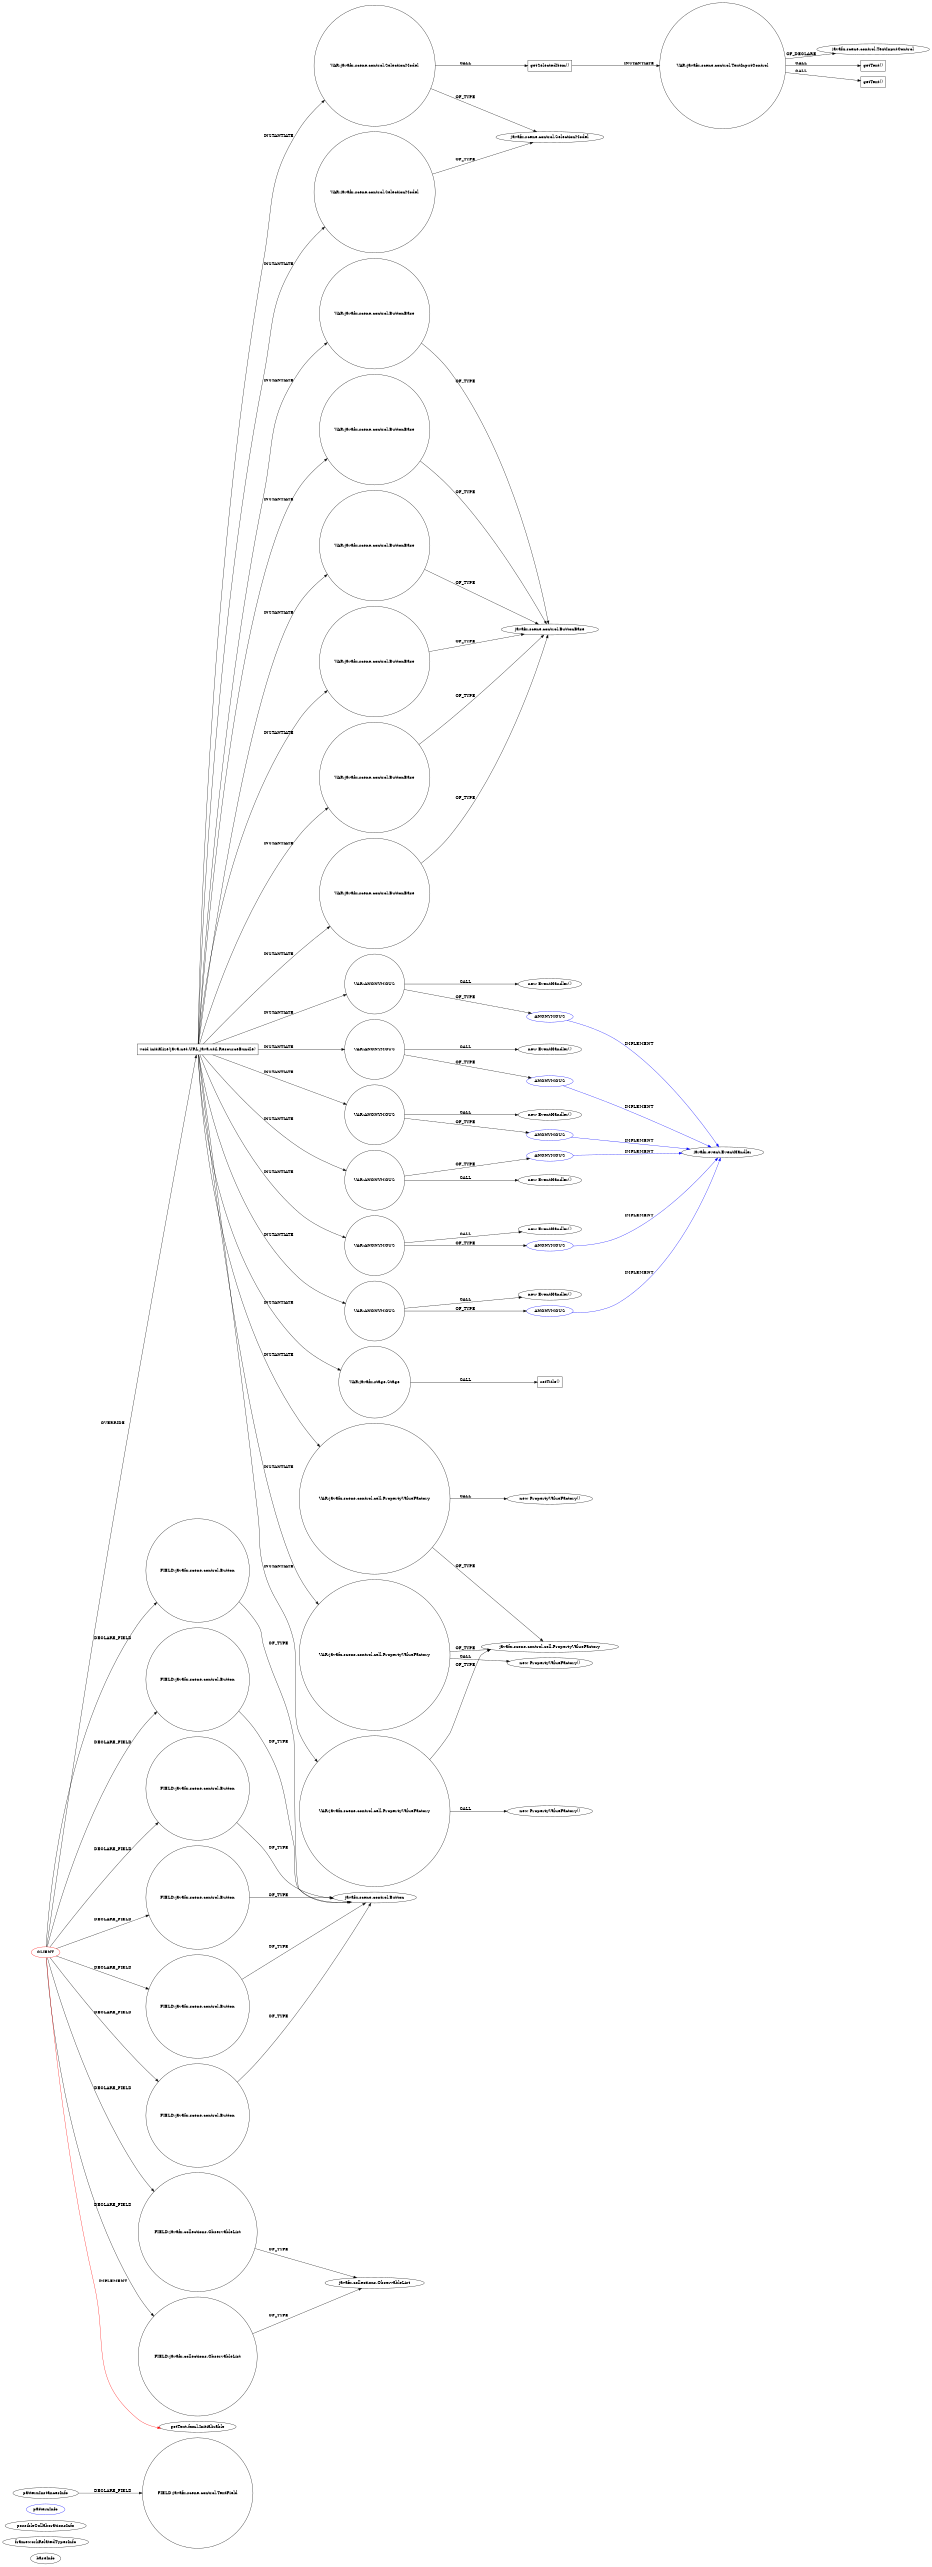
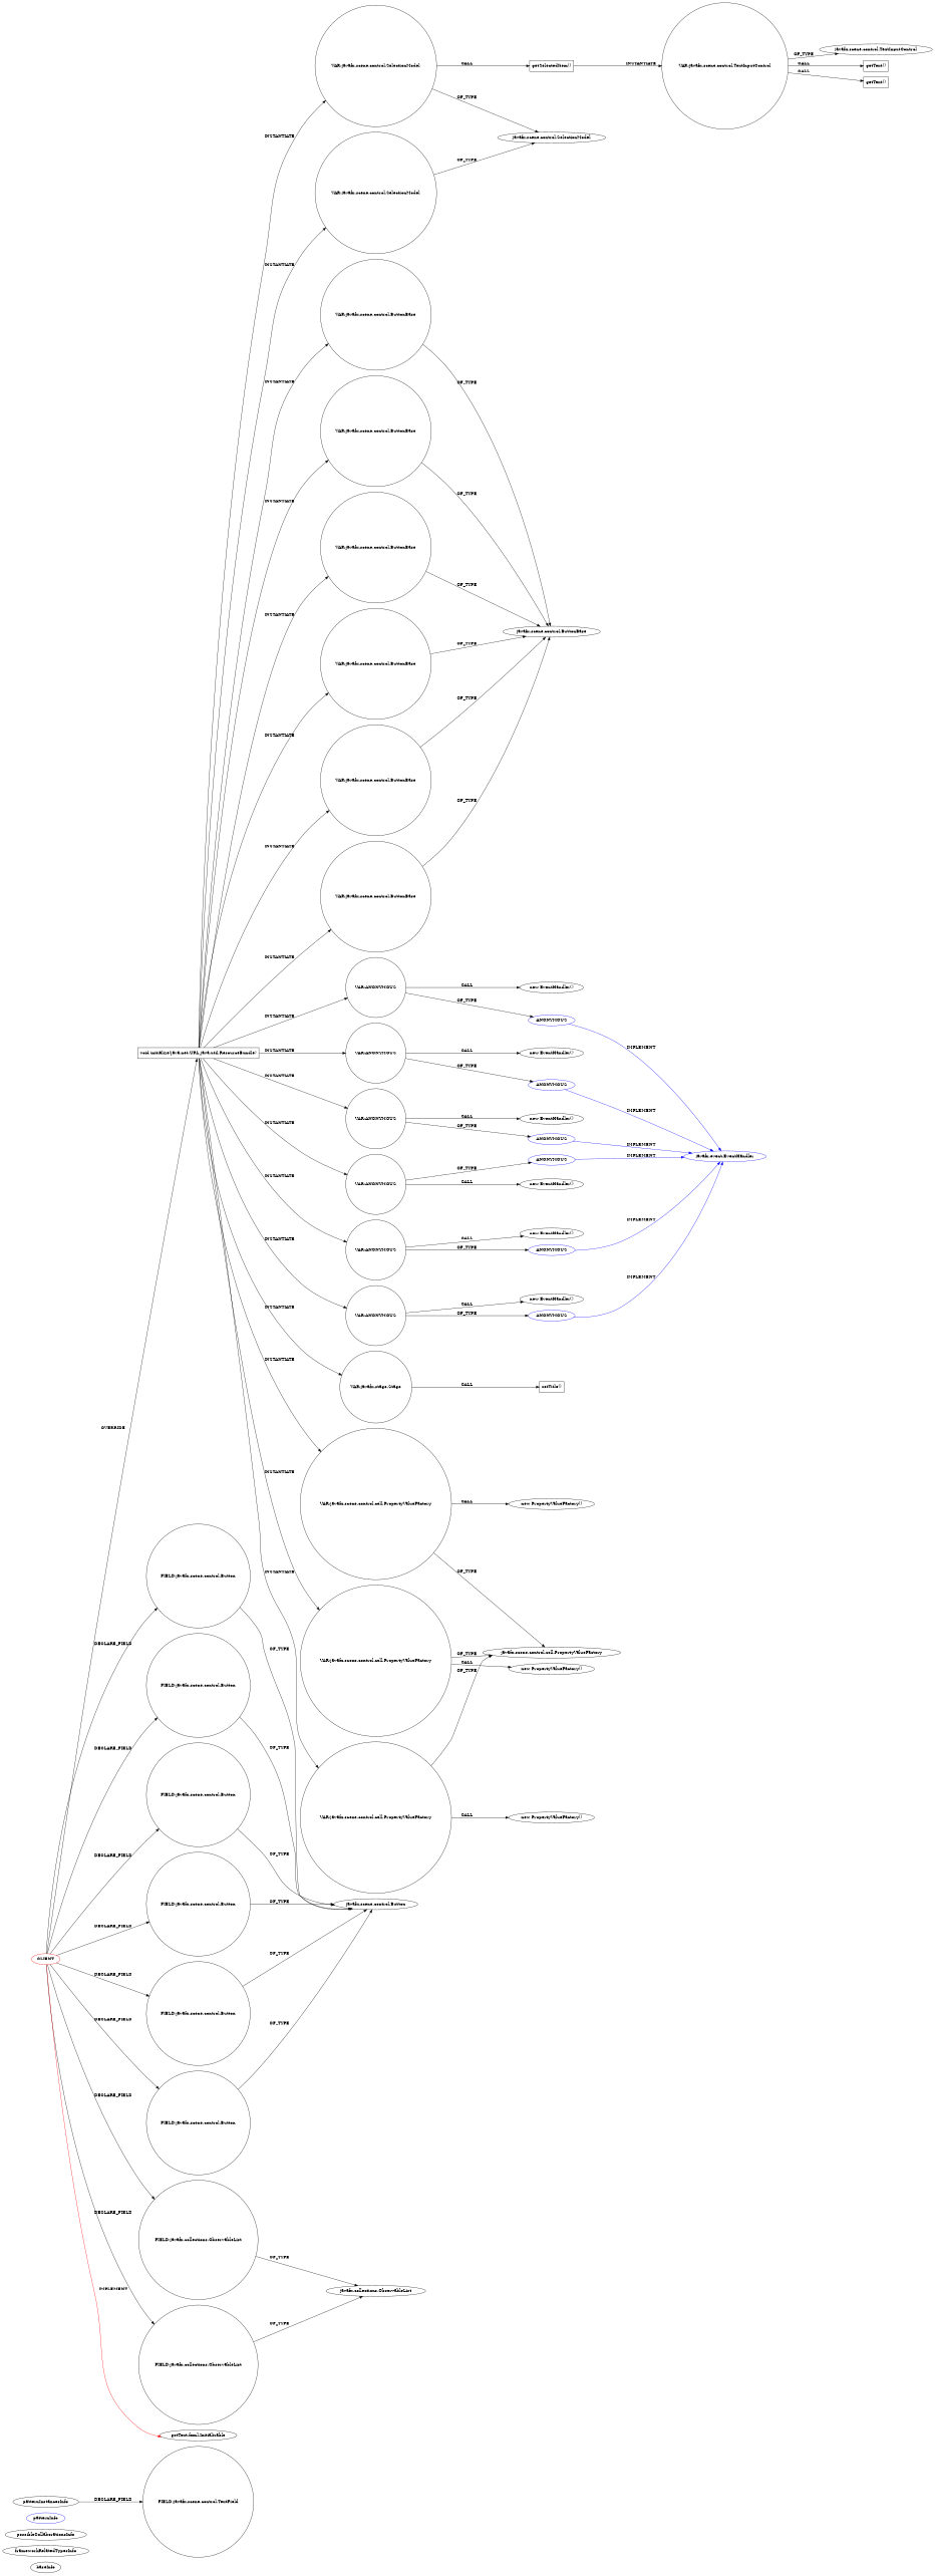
  digraph {
    rankdir=LR
    node [isFrameworkType=false vertexType=VARIABLE_EXPRESION]
    baseInfo [category=pattern graphId=1626 isAnonymous=false possibleRelation=true isFrameworkType="" vertexType=""]
    frameworkRelatedTypesInfo [0="javafx.fxml.Initializable" isFrameworkType="" vertexType=""]
    possibleCollaborationsInfo [0="1626~INSTANTIATION-OVERRIDING_METHOD_DECLARATION-~javafx.fxml.Initializable ~javafx.event.EventHandler ~false~true" 1="1626~INSTANTIATION-OVERRIDING_METHOD_DECLARATION-~javafx.fxml.Initializable ~javafx.event.EventHandler ~false~true" 2="1626~INSTANTIATION-OVERRIDING_METHOD_DECLARATION-~javafx.fxml.Initializable ~javafx.event.EventHandler ~false~true" 3="1626~INSTANTIATION-OVERRIDING_METHOD_DECLARATION-~javafx.fxml.Initializable ~javafx.event.EventHandler ~false~true" 4="1626~INSTANTIATION-OVERRIDING_METHOD_DECLARATION-~javafx.fxml.Initializable ~javafx.event.EventHandler ~false~true" 5="1626~INSTANTIATION-OVERRIDING_METHOD_DECLARATION-~javafx.fxml.Initializable ~javafx.event.EventHandler ~false~true" isFrameworkType="" vertexType=""]
    patternInfo [color=blue frequency=2.0 patternRootClient=0 isFrameworkType="" vertexType=""]
    patternInstancesInfo [0="diogocs1-FPessoais~/diogocs1-FPessoais/FPessoais-master/FinancasPessoais/src/app/controllers/HomeController.java~HomeController~2490" 1="crosswords-testEnvironment~/crosswords-testEnvironment/testEnvironment-master/src/GUI/MainController.java~MainController~2315" isFrameworkType="" vertexType=""]
    n6 [label="FIELD:javafx.scene.control.TextField" shape=circle vertexType=FIELD_DECLARATION]
    n7 [label="javafx.scene.control.cell.PropertyValueFactory" vertexType=FRAMEWORK_CLASS_TYPE]
    n8 [label="VAR:javafx.scene.control.cell.PropertyValueFactory" shape=circle]
    n9 [label="new PropertyValueFactory()" vertexType=CONSTRUCTOR_CALL]
    n10 [label="void initialize(java.net.URL,java.util.ResourceBundle)" shape=box vertexType=OVERRIDING_METHOD_DECLARATION]
    n11 [label="VAR:javafx.scene.control.SelectionModel" shape=circle]
    n12 [label="VAR:javafx.scene.control.SelectionModel" shape=circle]
    n13 [label="VAR:javafx.scene.control.ButtonBase" shape=circle]
    n14 [label="VAR:javafx.scene.control.ButtonBase" shape=circle]
    n15 [label="VAR:javafx.scene.control.ButtonBase" shape=circle]
    n16 [label="VAR:javafx.scene.control.ButtonBase" shape=circle]
    n17 [label="VAR:javafx.scene.control.ButtonBase" shape=circle]
    n18 [label="VAR:javafx.scene.control.ButtonBase" shape=circle]
    n19 [label="VAR:javafx.scene.control.cell.PropertyValueFactory" shape=circle]
    n20 [label="VAR:javafx.scene.control.cell.PropertyValueFactory" shape=circle]
    n21 [label="VAR:ANONYMOUS" shape=circle]
    n22 [label="VAR:ANONYMOUS" shape=circle]
    n23 [label="VAR:ANONYMOUS" shape=circle]
    n24 [label="VAR:ANONYMOUS" shape=circle]
    n25 [label="VAR:ANONYMOUS" shape=circle]
    n26 [label="VAR:ANONYMOUS" shape=circle]
    n27 [label="VAR:javafx.stage.Stage" shape=circle]
    n28 [label="getSelectedItem()" shape=box vertexType=INSIDE_CALL]
    n29 [label="javafx.scene.control.SelectionModel" vertexType=FRAMEWORK_CLASS_TYPE]
    n30 [label="VAR:javafx.scene.control.TextInputControl" shape=circle]
    n31 [label="javafx.scene.control.TextInputControl" vertexType=FRAMEWORK_CLASS_TYPE]
    n32 [label="getText()" shape=box vertexType=INSIDE_CALL]
    n33 [label="getText()" shape=box vertexType=INSIDE_CALL]
    n34 [label="javafx.scene.control.ButtonBase" vertexType=FRAMEWORK_CLASS_TYPE]
    n35 [label="new PropertyValueFactory()" vertexType=CONSTRUCTOR_CALL]
    n36 [label="new PropertyValueFactory()" vertexType=CONSTRUCTOR_CALL]
    n37 [color=blue label=ANONYMOUS vertexType=REFERENCE_ANONYMOUS_DECLARATION]
    n38 [label="new EventHandler()" vertexType=CONSTRUCTOR_CALL]
    n39 [color=blue label=ANONYMOUS vertexType=REFERENCE_ANONYMOUS_DECLARATION]
    n40 [label="new EventHandler()" vertexType=CONSTRUCTOR_CALL]
    n41 [color=blue label=ANONYMOUS vertexType=REFERENCE_ANONYMOUS_DECLARATION]
    n42 [label="new EventHandler()" vertexType=CONSTRUCTOR_CALL]
    n43 [color=blue label=ANONYMOUS vertexType=REFERENCE_ANONYMOUS_DECLARATION]
    n44 [label="new EventHandler()" vertexType=CONSTRUCTOR_CALL]
    n45 [color=blue label=ANONYMOUS vertexType=REFERENCE_ANONYMOUS_DECLARATION]
    n46 [label="new EventHandler()" vertexType=CONSTRUCTOR_CALL]
    n47 [color=blue label=ANONYMOUS vertexType=REFERENCE_ANONYMOUS_DECLARATION]
    n48 [label="new EventHandler()" vertexType=CONSTRUCTOR_CALL]
    n49 [label="setTitle()" shape=box vertexType=INSIDE_CALL]
    n50 [color=red label=CLIENT vertexType=ROOT_CLIENT_CLASS_DECLARATION]
    n51 [label="FIELD:javafx.scene.control.Button" shape=circle vertexType=FIELD_DECLARATION]
    n52 [label="FIELD:javafx.scene.control.Button" shape=circle vertexType=FIELD_DECLARATION]
    n53 [label="FIELD:javafx.scene.control.Button" shape=circle vertexType=FIELD_DECLARATION]
    n54 [label="FIELD:javafx.scene.control.Button" shape=circle vertexType=FIELD_DECLARATION]
    n55 [label="FIELD:javafx.scene.control.Button" shape=circle vertexType=FIELD_DECLARATION]
    n56 [label="FIELD:javafx.scene.control.Button" shape=circle vertexType=FIELD_DECLARATION]
    n57 [label="FIELD:javafx.collections.ObservableList" shape=circle vertexType=FIELD_DECLARATION]
    n58 [label="FIELD:javafx.collections.ObservableList" shape=circle vertexType=FIELD_DECLARATION]
    n59 [label="getText.fxml.Initializable" vertexType=FRAMEWORK_INTERFACE_TYPE]
    n60 [label="javafx.scene.control.Button" vertexType=FRAMEWORK_CLASS_TYPE]
    n61 [label="javafx.collections.ObservableList" vertexType=FRAMEWORK_INTERFACE_TYPE]
-   n62 [label="javafx.event.EventHandler" vertexType=FRAMEWORK_INTERFACE_TYPE]
+   n62 [label="javafx.event.EventHandler" vertexType=FRAMEWORK_INTERFACE_TYPE color=blue]
    patternInstancesInfo -> n6 [label=DECLARE_FIELD]
    n8 -> n7 [label=OF_TYPE]
    n8 -> n9 [label=CALL]
    n10 -> n8 [label=INSTANTIATE]
    n10 -> n11 [label=INSTANTIATE]
    n10 -> n12 [label=INSTANTIATE]
    n10 -> n13 [label=INSTANTIATE]
    n10 -> n14 [label=INSTANTIATE]
    n10 -> n15 [label=INSTANTIATE]
    n10 -> n16 [label=INSTANTIATE]
    n10 -> n17 [label=INSTANTIATE]
    n10 -> n18 [label=INSTANTIATE]
    n10 -> n19 [label=INSTANTIATE]
    n10 -> n20 [label=INSTANTIATE]
    n10 -> n21 [label=INSTANTIATE]
    n10 -> n22 [label=INSTANTIATE]
    n10 -> n23 [label=INSTANTIATE]
    n10 -> n24 [label=INSTANTIATE]
    n10 -> n25 [label=INSTANTIATE]
    n10 -> n26 [label=INSTANTIATE]
    n10 -> n27 [label=INSTANTIATE]
    n11 -> n28 [label=CALL]
    n11 -> n29 [label=OF_TYPE]
    n12 -> n29 [label=OF_TYPE]
    n13 -> n34 [label=OF_TYPE]
    n14 -> n34 [label=OF_TYPE]
    n15 -> n34 [label=OF_TYPE]
    n16 -> n34 [label=OF_TYPE]
    n17 -> n34 [label=OF_TYPE]
    n18 -> n34 [label=OF_TYPE]
    n19 -> n7 [label=OF_TYPE]
    n19 -> n35 [label=CALL]
    n20 -> n7 [label=OF_TYPE]
    n20 -> n36 [label=CALL]
    n21 -> n37 [label=OF_TYPE]
    n21 -> n38 [label=CALL]
    n22 -> n39 [label=OF_TYPE]
    n22 -> n40 [label=CALL]
    n23 -> n41 [label=OF_TYPE]
    n23 -> n42 [label=CALL]
    n24 -> n43 [label=OF_TYPE]
    n24 -> n44 [label=CALL]
    n25 -> n45 [label=OF_TYPE]
    n25 -> n46 [label=CALL]
    n26 -> n47 [label=OF_TYPE]
    n26 -> n48 [label=CALL]
    n27 -> n49 [label=CALL]
    n28 -> n30 [label=INSTANTIATE]
-   n30 -> n31 [label=OF_DECLARE]
+   n30 -> n31 [label=OF_TYPE]
    n30 -> n32 [label=CALL]
    n30 -> n33 [label=CALL]
    n37 -> n62 [color=blue label=IMPLEMENT]
    n39 -> n62 [color=blue label=IMPLEMENT]
    n41 -> n62 [color=blue label=IMPLEMENT]
    n43 -> n62 [color=blue label=IMPLEMENT]
    n45 -> n62 [color=blue label=IMPLEMENT]
    n47 -> n62 [color=blue label=IMPLEMENT]
    n50 -> n10 [label=OVERRIDE]
    n50 -> n51 [label=DECLARE_FIELD]
    n50 -> n52 [label=DECLARE_FIELD]
    n50 -> n53 [label=DECLARE_FIELD]
    n50 -> n54 [label=DECLARE_FIELD]
    n50 -> n55 [label=DECLARE_FIELD]
    n50 -> n56 [label=DECLARE_FIELD]
    n50 -> n57 [label=DECLARE_FIELD]
    n50 -> n58 [label=DECLARE_FIELD]
    n50 -> n59 [color=red label=IMPLEMENT]
    n51 -> n60 [label=OF_TYPE]
    n52 -> n60 [label=OF_TYPE]
    n53 -> n60 [label=OF_TYPE]
    n54 -> n60 [label=OF_TYPE]
    n55 -> n60 [label=OF_TYPE]
    n56 -> n60 [label=OF_TYPE]
    n57 -> n61 [label=OF_TYPE]
    n58 -> n61 [label=OF_TYPE]
  }
